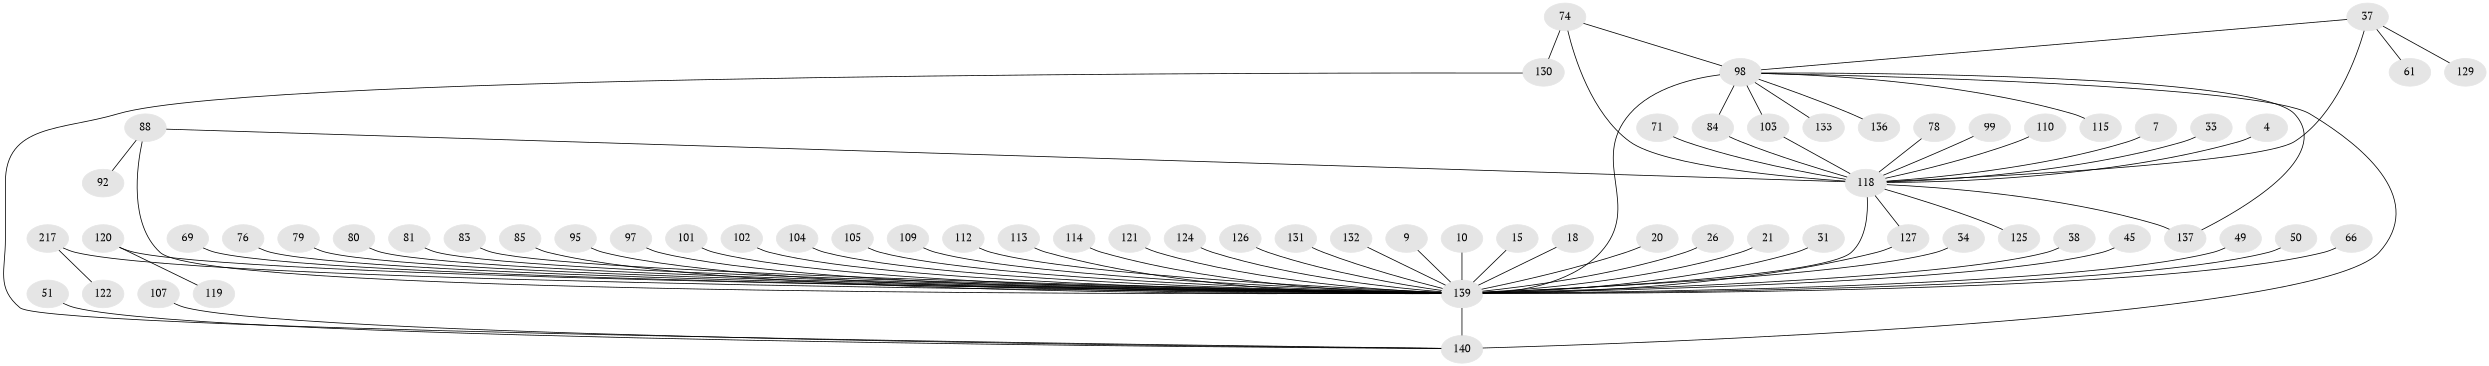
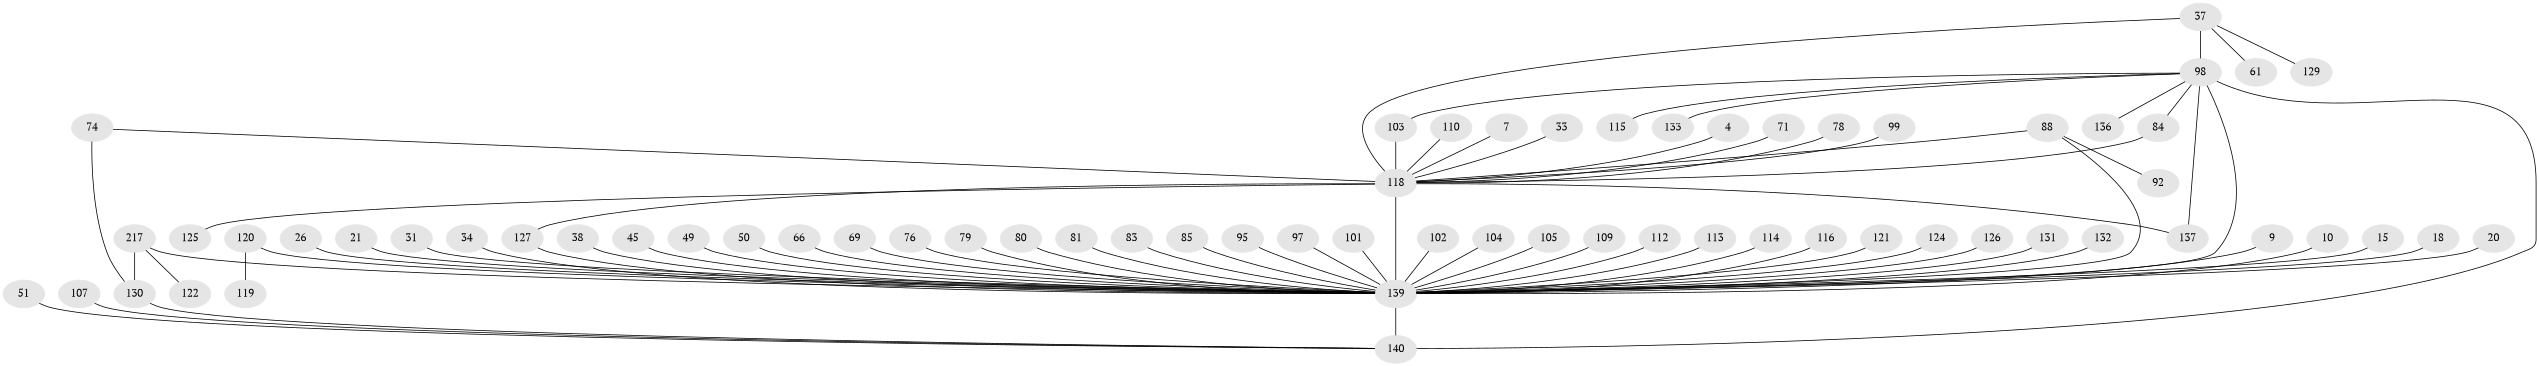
  graph {
    fontname="PT Serif"
    node [color=gray90 fontname="PT Serif" style=filled]
    edge [fontname="PT Serif"]
    118 [super="+2+90"]
    139 [super="+128+135+65+108+24+138"]
    137 [super="+60+134"]
    125
    127 [super="+94"]
    4
    7
    140 [super="+93+59"]
    9
    10
    15
    18
    20
    26
    n15 [label=21]
    31
    33
    34
    37 [super="+28"]
    61
    98 [super="+16+96+47+67"]
    129
    84
    103
    115
    133 [super="+57"]
    136
    38
    45
    49
    50
    51
    66
    69 [super="+68"]
    71
    74 [super="+3"]
    130 [super="+32+123"]
    76
    78
    79
    80
    81
    83
    85
    88 [super="+56+39"]
    92
    95 [super="+54"]
    97
    99
    101
    102
    104 [super="+44"]
    105
    107 [super="+53"]
    109
    110
    112
    113
    114
+   116
    n61 [label=217 super="+75+111+91+43"]
    122
    119 [super="+82"]
    120
    121 [super="+87"]
    124
    126 [super="+100"]
    131
    132 [super="+77"]
    118 -- 139 [weight=18]
    118 -- 137
    118 -- 125
    118 -- 127 [weight=2]
    139 -- 140 [weight=5]
    127 -- 139
    4 -- 118
    7 -- 118
    9 -- 139
    10 -- 139
    15 -- 139
    18 -- 139
    20 -- 139
    26 -- 139
    n15 -- 139
    31 -- 139
    33 -- 118
    34 -- 139
    37 -- 118 [weight=2]
    37 -- 61
    37 -- 98 [weight=2]
    37 -- 129
    98 -- 139 [weight=6]
    98 -- 137
    98 -- 140
    98 -- 84
    98 -- 103
    98 -- 115
    98 -- 133
    98 -- 136
    84 -- 118
    103 -- 118
    38 -- 139
    45 -- 139
    49 -- 139
    50 -- 139
    51 -- 140
    66 -- 139
    69 -- 139
    71 -- 118
    74 -- 118
-   74 -- 98
    74 -- 130 [weight=2]
    130 -- 140
    76 -- 139
    78 -- 118
    79 -- 139
    80 -- 139 [weight=2]
    81 -- 139
    83 -- 139
    85 -- 139
    88 -- 118 [weight=2]
    88 -- 139 [weight=2]
    88 -- 92
    95 -- 139
    97 -- 139
    99 -- 118
    101 -- 139 [weight=3]
    102 -- 139
    104 -- 139
    105 -- 139
    107 -- 140
    109 -- 139
    110 -- 118
    112 -- 139
    113 -- 139
    114 -- 139
+   116 -- 139
    n61 -- 139 [weight=5]
+   n61 -- 130
    n61 -- 122
    120 -- 139
    120 -- 119 [weight=2]
    121 -- 139
    124 -- 139
    126 -- 139 [weight=2]
    131 -- 139
    132 -- 139
  }
